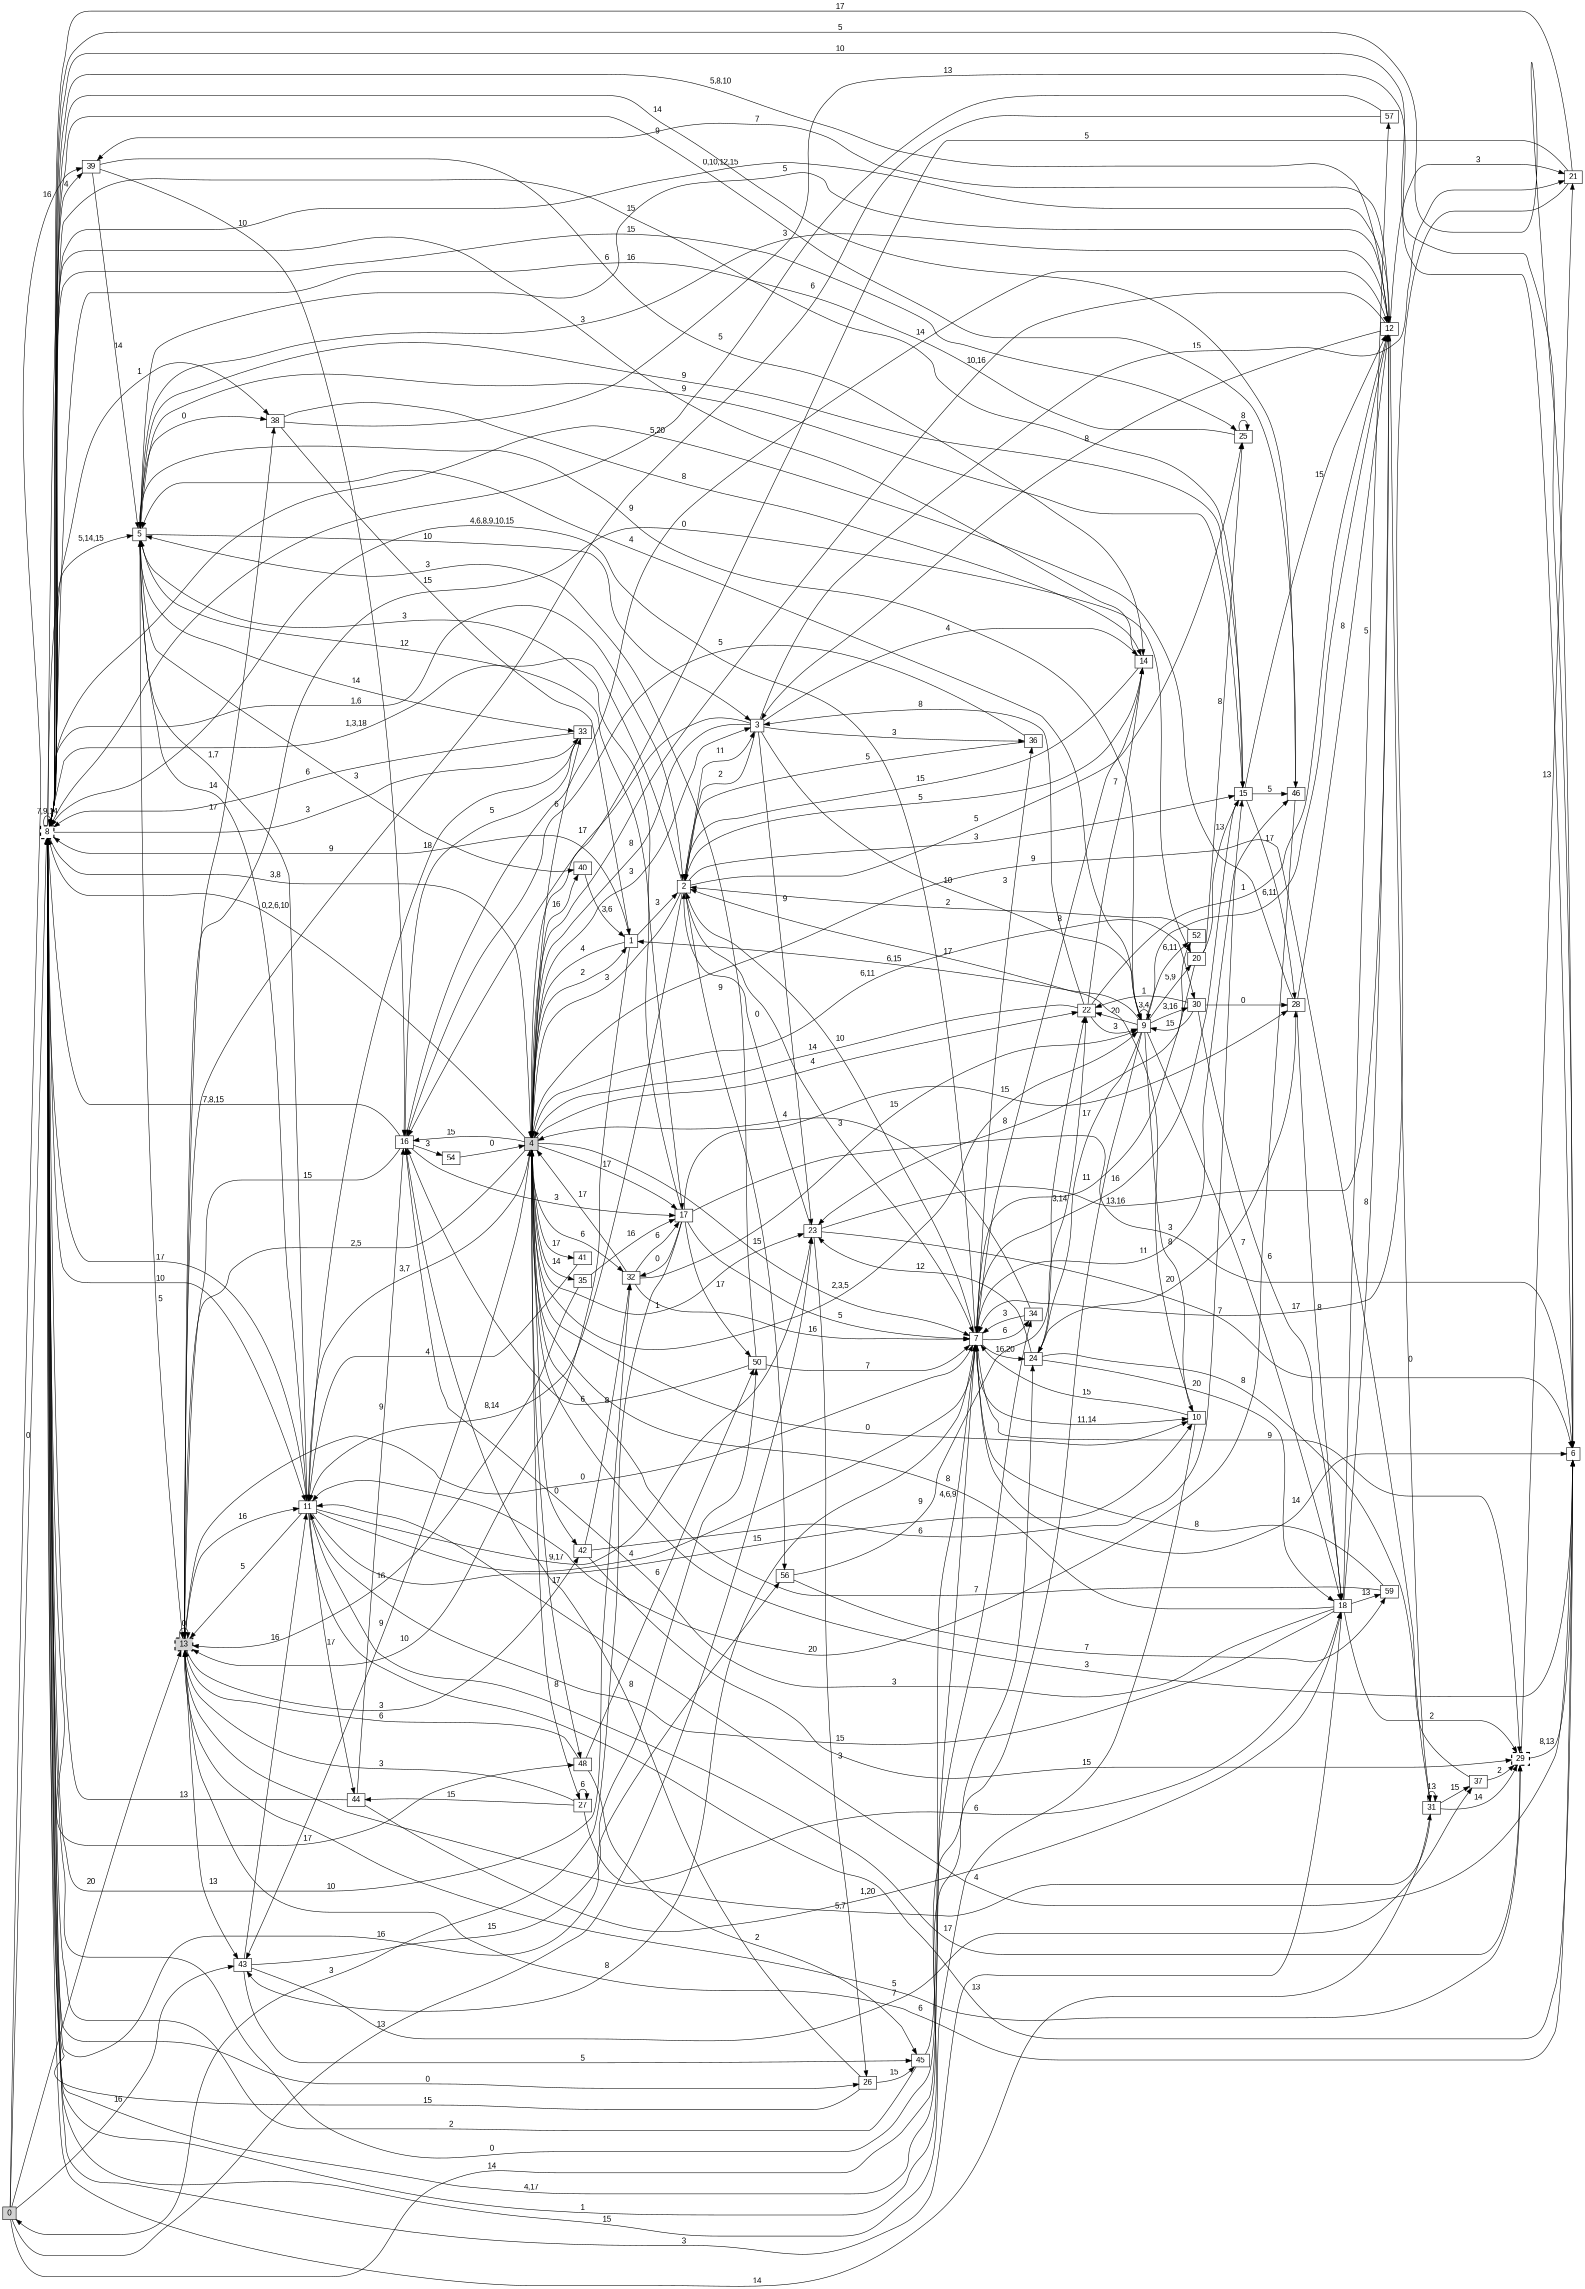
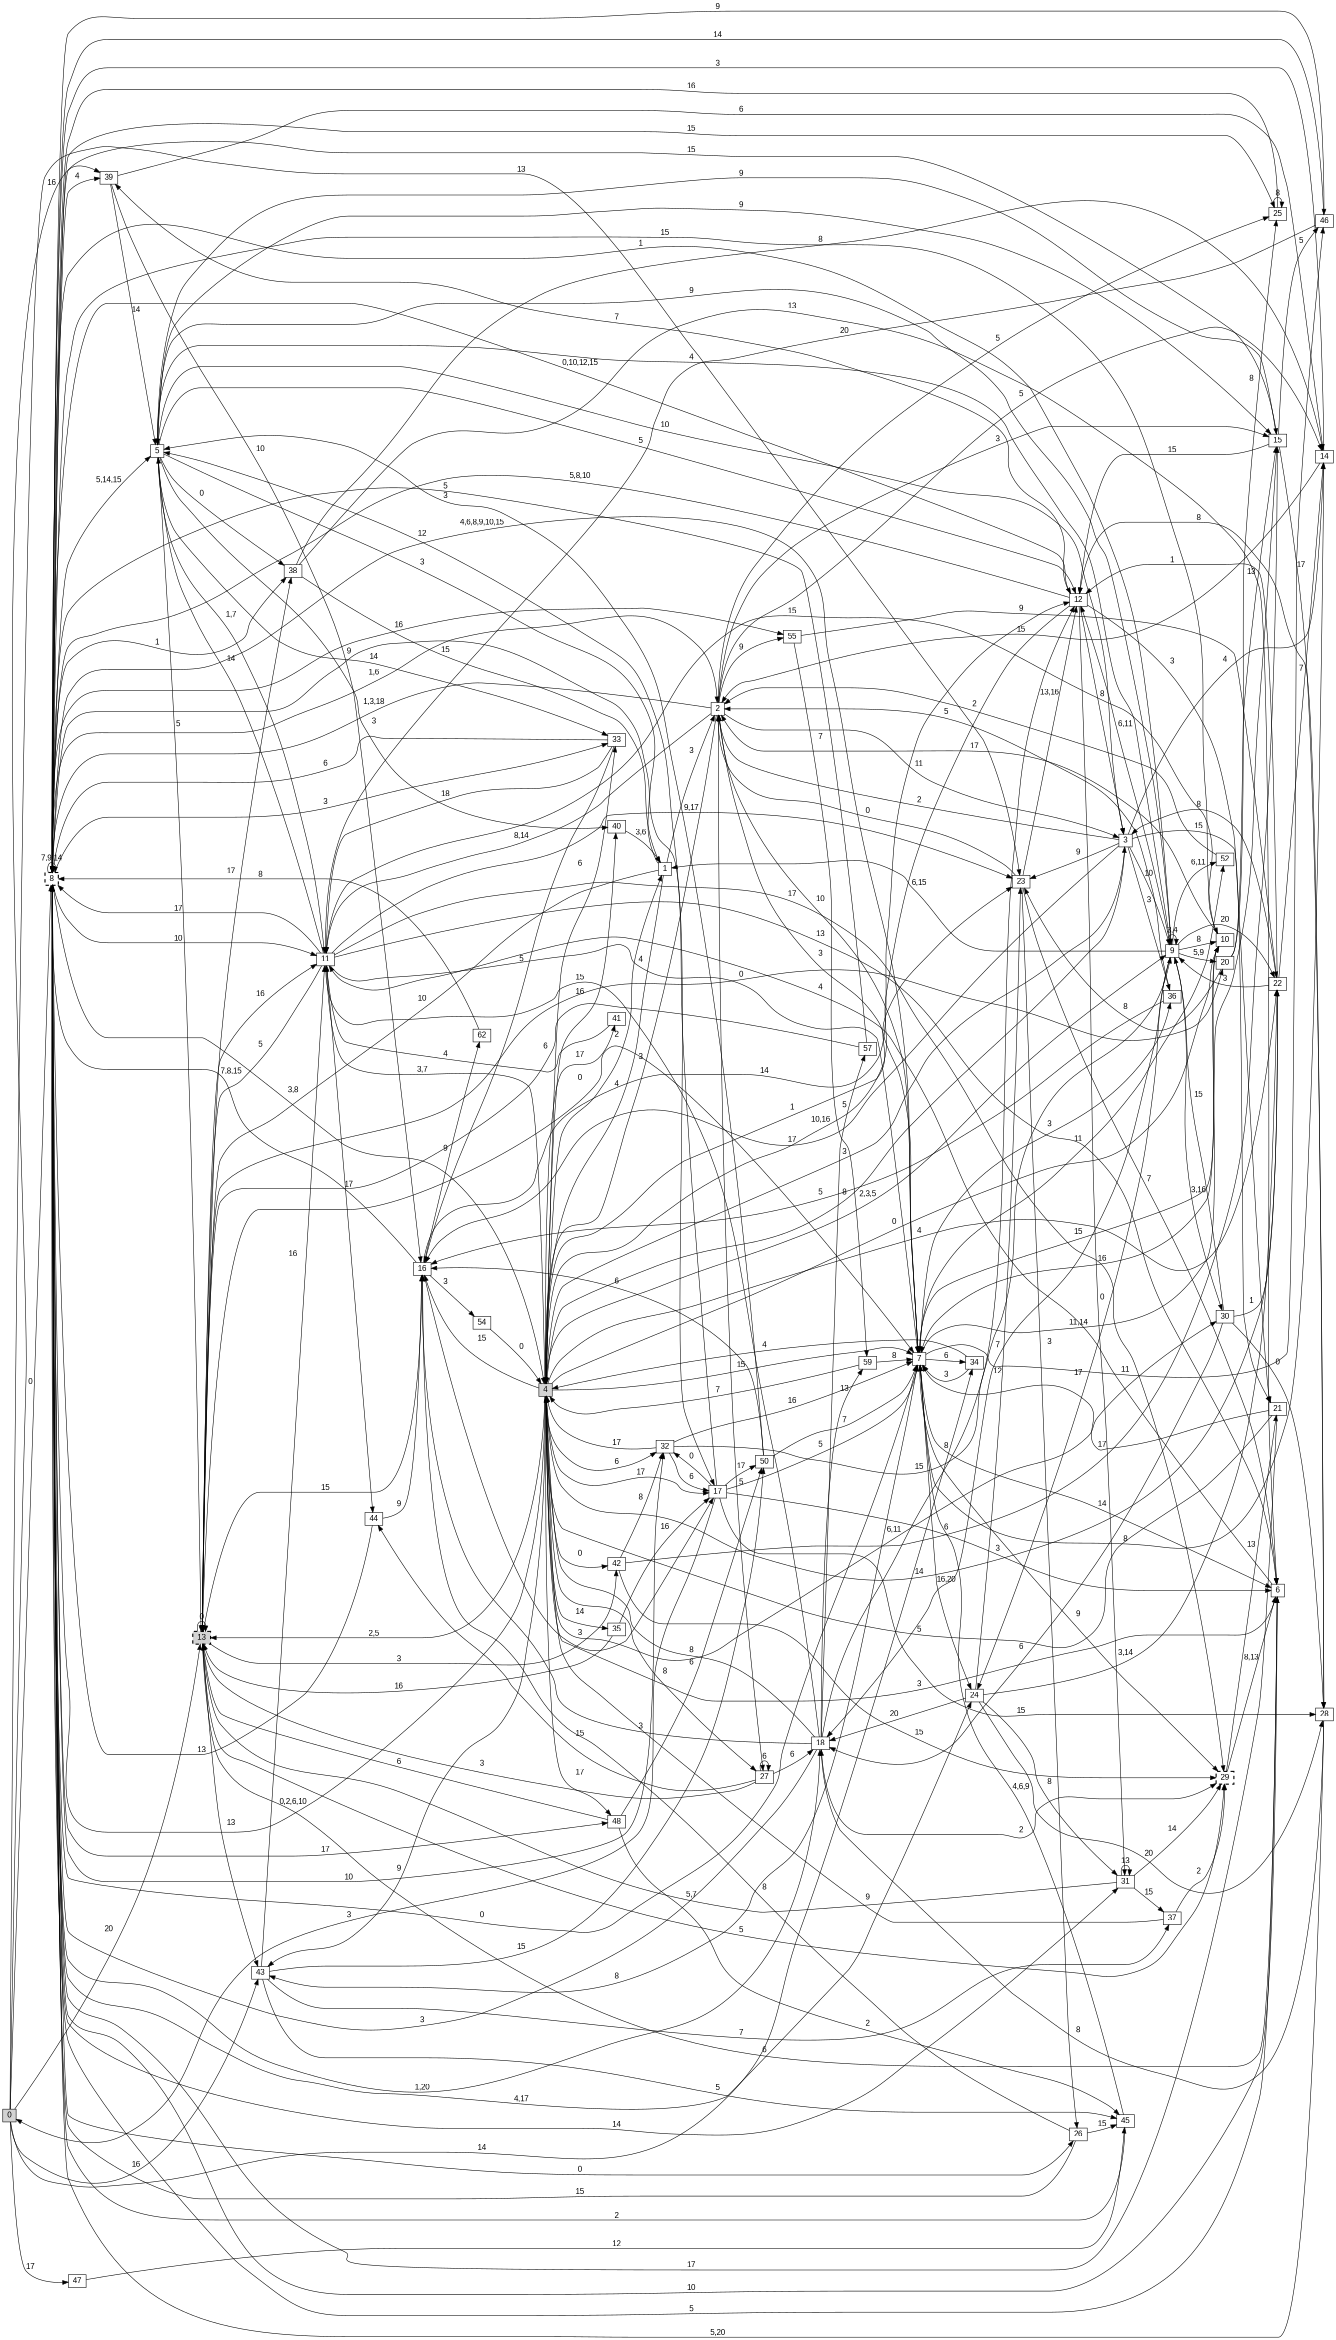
  digraph {
    rankdir=LR
    node [fontname=Arial shape=box]
    edge [fontname=Arial]
    n1 [height=0.1 label=0 style=filled width=0.1]
    n2 [height=0.1 label=8 style="bold,dashed" width=0.1]
    n3 [height=0.1 label=13 style="filled,bold,dashed" width=0.1]
    n4 [height=0.1 label=23 width=0.1]
    n5 [height=0.1 label=34 width=0.1]
    n6 [height=0.1 label=39 width=0.1]
    n7 [height=0.1 label=43 width=0.1]
+   n8 [height=0.1 label=47 width=0.1]
    n9 [height=0.1 label=2 width=0.1]
    n10 [height=0.1 label=4 style=filled width=0.1]
    n11 [height=0.1 label=7 width=0.1]
    n12 [height=0.1 label=11 width=0.1]
    n13 [height=0.1 label=15 width=0.1]
    n14 [height=0.1 label=25 width=0.1]
-   n15 [height=0.1 label=56 width=0.1]
+   n15 [height=0.1 label=55 width=0.1]
    n16 [height=0.1 label=32 width=0.1]
    n17 [height=0.1 label=33 width=0.1]
    n18 [height=0.1 label=48 width=0.1]
    n19 [height=0.1 label=5 width=0.1]
    n20 [height=0.1 label=12 width=0.1]
    n21 [height=0.1 label=38 width=0.1]
    n22 [height=0.1 label=6 width=0.1]
    n23 [height=0.1 label=24 width=0.1]
    n24 [height=0.1 label=46 width=0.1]
    n25 [height=0.1 label=18 width=0.1]
    n26 [height=0.1 label=26 width=0.1]
    n27 [height=0.1 label=31 width=0.1]
    n28 [height=0.1 label=42 width=0.1]
    n29 [height=0.1 label=29 style="bold,dashed" width=0.1]
    n30 [height=0.1 label=20 width=0.1]
    n31 [height=0.1 label=14 width=0.1]
    n32 [height=0.1 label=16 width=0.1]
    n33 [height=0.1 label=50 width=0.1]
    n34 [height=0.1 label=45 width=0.1]
    n35 [height=0.1 label=37 width=0.1]
    n36 [height=0.1 label=1 width=0.1]
    n37 [height=0.1 label=3 width=0.1]
    n38 [height=0.1 label=27 width=0.1]
    n39 [height=0.1 label=9 width=0.1]
    n40 [height=0.1 label=10 width=0.1]
    n41 [height=0.1 label=17 width=0.1]
    n42 [height=0.1 label=22 width=0.1]
    n43 [height=0.1 label=30 width=0.1]
    n44 [height=0.1 label=35 width=0.1]
    n45 [height=0.1 label=40 width=0.1]
    n46 [height=0.1 label=41 width=0.1]
    n47 [height=0.1 label=21 width=0.1]
    n48 [height=0.1 label=36 width=0.1]
    n49 [height=0.1 label=52 width=0.1]
    n50 [height=0.1 label=44 width=0.1]
    n51 [height=0.1 label=28 width=0.1]
    n52 [height=0.1 label=59 width=0.1]
    n53 [height=0.1 label=54 width=0.1]
+   n54 [height=0.1 label=62 width=0.1]
    n55 [height=0.1 label=57 width=0.1]
    n1 -> n2 [label=0]
    n1 -> n3 [label=20]
    n1 -> n4 [label=13]
    n1 -> n5 [label=14]
    n1 -> n6 [label=16]
    n1 -> n7 [label=16]
+   n1 -> n8 [label=17]
    n2 -> n2 [label="7,9,14"]
    n2 -> n6 [label=4]
    n2 -> n9 [label="1,6"]
    n2 -> n10 [label="3,8"]
    n2 -> n11 [label=0]
    n2 -> n12 [label=10]
    n2 -> n13 [label=15]
    n2 -> n14 [label=15]
    n2 -> n15 [label=16]
    n2 -> n16 [label=10]
    n2 -> n17 [label=3]
    n2 -> n18 [label=17]
    n2 -> n19 [label="5,14,15"]
    n2 -> n20 [label="0,10,12,15"]
    n2 -> n21 [label=1]
    n2 -> n22 [label=10]
    n2 -> n23 [label="4,17"]
    n2 -> n24 [label=9]
-   n50 -> n25 [label="1,20"]
+   n2 -> n25 [label="1,20"]
    n2 -> n26 [label=0]
    n2 -> n27 [label=14]
    n3 -> n3 [label=0]
    n3 -> n7 [label=13]
    n3 -> n11 [label=0]
    n3 -> n12 [label=16]
    n3 -> n21 [label=17]
    n3 -> n22 [label=6]
    n3 -> n28 [label=3]
    n3 -> n29 [label=5]
    n3 -> n30 [label=0]
    n4 -> n9 [label=0]
    n4 -> n20 [label="13,16"]
    n4 -> n22 [label=7]
    n4 -> n26 [label=3]
    n5 -> n10 [label=4]
    n5 -> n11 [label=3]
    n6 -> n19 [label=14]
    n6 -> n31 [label=6]
    n6 -> n32 [label=10]
    n7 -> n12 [label=16]
    n7 -> n33 [label=15]
    n7 -> n34 [label=5]
    n7 -> n35 [label=7]
+   n8 -> n34 [label=12]
    n9 -> n2 [label="1,3,18"]
    n9 -> n10 [label=3]
    n9 -> n11 [label=3]
    n9 -> n12 [label="8,14"]
    n9 -> n13 [label=3]
    n9 -> n14 [label=5]
    n9 -> n15 [label=9]
    n9 -> n31 [label=5]
    n9 -> n37 [label=11]
+   n9 -> n38 [label=5]
    n10 -> n2 [label="0,2,6,10"]
    n10 -> n3 [label="2,5"]
    n10 -> n4 [label=1]
    n10 -> n7 [label=9]
    n10 -> n11 [label=15]
    n10 -> n16 [label=6]
    n10 -> n17 [label=6]
    n10 -> n18 [label=17]
    n10 -> n28 [label=0]
    n10 -> n32 [label=15]
    n10 -> n36 [label=2]
    n10 -> n37 [label=3]
    n10 -> n38 [label=8]
    n10 -> n39 [label="2,3,5"]
    n10 -> n40 [label=0]
    n10 -> n41 [label=17]
    n10 -> n42 [label=4]
    n10 -> n43 [label="6,11"]
    n10 -> n44 [label=14]
    n10 -> n45 [label=16]
    n10 -> n46 [label=17]
    n11 -> n2 [label="4,6,8,9,10,15"]
    n11 -> n5 [label=6]
    n11 -> n7 [label=8]
    n11 -> n9 [label=10]
    n11 -> n22 [label=14]
    n11 -> n23 [label="16,20"]
    n11 -> n24 [label=11]
    n11 -> n29 [label=9]
    n11 -> n40 [label="11,14"]
    n11 -> n48 [label=3]
    n11 -> n49 [label=11]
    n12 -> n2 [label=17]
    n12 -> n3 [label=5]
    n12 -> n4 [label="9,17"]
    n12 -> n10 [label="3,7"]
    n12 -> n11 [label=4]
    n12 -> n19 [label=14]
    n12 -> n22 [label=13]
    n12 -> n29 [label=17]
    n12 -> n40 [label=15]
    n12 -> n50 [label=17]
    n13 -> n11 [label=16]
    n13 -> n19 [label=9]
    n13 -> n20 [label=15]
    n13 -> n24 [label=5]
    n13 -> n51 [label=17]
    n14 -> n2 [label=16]
    n14 -> n14 [label=8]
    n15 -> n42 [label=9]
    n15 -> n52 [label=7]
    n16 -> n10 [label=17]
    n16 -> n11 [label=16]
    n16 -> n39 [label=15]
    n16 -> n41 [label=6]
    n17 -> n2 [label=6]
    n17 -> n12 [label=18]
    n17 -> n32 [label=5]
    n18 -> n3 [label=6]
    n18 -> n33 [label=6]
    n18 -> n34 [label=2]
    n19 -> n3 [label=5]
    n19 -> n12 [label="1,7"]
    n19 -> n13 [label=9]
    n19 -> n17 [label=14]
    n19 -> n20 [label=5]
    n19 -> n21 [label=0]
    n19 -> n37 [label=10]
    n19 -> n39 [label=9]
    n19 -> n41 [label=3]
    n19 -> n45 [label=3]
    n20 -> n2 [label="5,8,10"]
    n20 -> n6 [label=7]
    n20 -> n10 [label="10,16"]
-   n20 -> n19 [label=3]
    n20 -> n27 [label=0]
    n20 -> n37 [label=8]
    n20 -> n47 [label=3]
    n21 -> n22 [label=13]
    n21 -> n31 [label=8]
    n21 -> n36 [label=15]
    n22 -> n2 [label=5]
    n22 -> n10 [label=3]
    n22 -> n12 [label=4]
    n23 -> n4 [label=12]
    n23 -> n25 [label=20]
    n23 -> n27 [label=8]
    n23 -> n42 [label="3,14"]
    n23 -> n51 [label=20]
    n24 -> n2 [label=14]
    n24 -> n12 [label=20]
    n25 -> n2 [label=3]
    n25 -> n10 [label=8]
    n25 -> n12 [label=15]
    n25 -> n20 [label=8]
    n25 -> n29 [label=2]
    n25 -> n32 [label=3]
    n25 -> n52 [label=13]
    n25 -> n55 [label=5]
    n26 -> n2 [label=15]
    n26 -> n32 [label=8]
    n26 -> n34 [label=15]
    n27 -> n3 [label="5,7"]
    n27 -> n27 [label=13]
    n27 -> n29 [label=14]
    n27 -> n35 [label=15]
    n28 -> n13 [label=6]
    n28 -> n16 [label=8]
    n28 -> n29 [label=15]
    n29 -> n22 [label="8,13"]
    n29 -> n47 [label=13]
    n30 -> n4 [label=8]
    n30 -> n13 [label=13]
    n30 -> n14 [label=8]
    n31 -> n2 [label=3]
    n31 -> n9 [label=15]
    n31 -> n11 [label=8]
    n32 -> n2 [label="7,8,15"]
    n32 -> n3 [label=15]
    n32 -> n20 [label=14]
    n32 -> n41 [label=3]
    n32 -> n53 [label=3]
+   n32 -> n54 [label=9]
    n33 -> n11 [label=7]
    n33 -> n19 [label=3]
    n33 -> n32 [label=6]
    n34 -> n2 [label=2]
    n34 -> n11 [label="4,6,9"]
    n35 -> n10 [label=9]
    n35 -> n29 [label=2]
    n36 -> n2 [label=9]
    n36 -> n3 [label=10]
    n36 -> n9 [label=3]
    n36 -> n10 [label=4]
    n37 -> n4 [label=9]
    n37 -> n9 [label=2]
    n37 -> n10 [label=8]
    n37 -> n31 [label=4]
    n37 -> n32 [label=17]
    n37 -> n39 [label=10]
    n37 -> n47 [label=15]
    n37 -> n48 [label=3]
    n38 -> n3 [label=3]
    n38 -> n25 [label=6]
    n38 -> n38 [label=6]
    n38 -> n50 [label=15]
    n39 -> n2 [label=1]
    n39 -> n19 [label=4]
    n39 -> n20 [label="6,11"]
    n39 -> n23 [label=17]
    n39 -> n25 [label=7]
    n39 -> n30 [label="5,9"]
    n39 -> n36 [label="6,15"]
    n39 -> n39 [label="3,4"]
    n39 -> n40 [label=8]
    n39 -> n42 [label=20]
    n39 -> n43 [label="3,16"]
    n39 -> n49 [label="6,11"]
    n40 -> n2 [label=15]
    n40 -> n9 [label=17]
    n40 -> n11 [label=15]
    n41 -> n1 [label=3]
    n41 -> n11 [label=5]
    n41 -> n16 [label=0]
    n41 -> n19 [label=12]
    n41 -> n22 [label=3]
    n41 -> n33 [label=17]
    n41 -> n51 [label=15]
    n42 -> n10 [label=14]
    n42 -> n20 [label=1]
    n42 -> n31 [label=7]
    n42 -> n37 [label=8]
    n42 -> n39 [label=3]
    n43 -> n25 [label=6]
    n43 -> n39 [label=15]
    n43 -> n42 [label=1]
    n43 -> n51 [label=0]
    n44 -> n3 [label=16]
    n44 -> n41 [label=16]
    n45 -> n36 [label="3,6"]
    n46 -> n12 [label=4]
    n47 -> n2 [label=17]
    n47 -> n10 [label=5]
    n47 -> n11 [label=17]
    n48 -> n9 [label=5]
    n48 -> n32 [label=5]
    n49 -> n9 [label=2]
    n50 -> n2 [label=13]
    n50 -> n32 [label=9]
    n51 -> n2 [label="5,20"]
    n51 -> n20 [label=8]
    n51 -> n25 [label=8]
    n52 -> n10 [label=7]
    n52 -> n11 [label=8]
    n53 -> n10 [label=0]
+   n54 -> n2 [label=8]
    n55 -> n2 [label=5]
    n55 -> n3 [label=6]
  }
